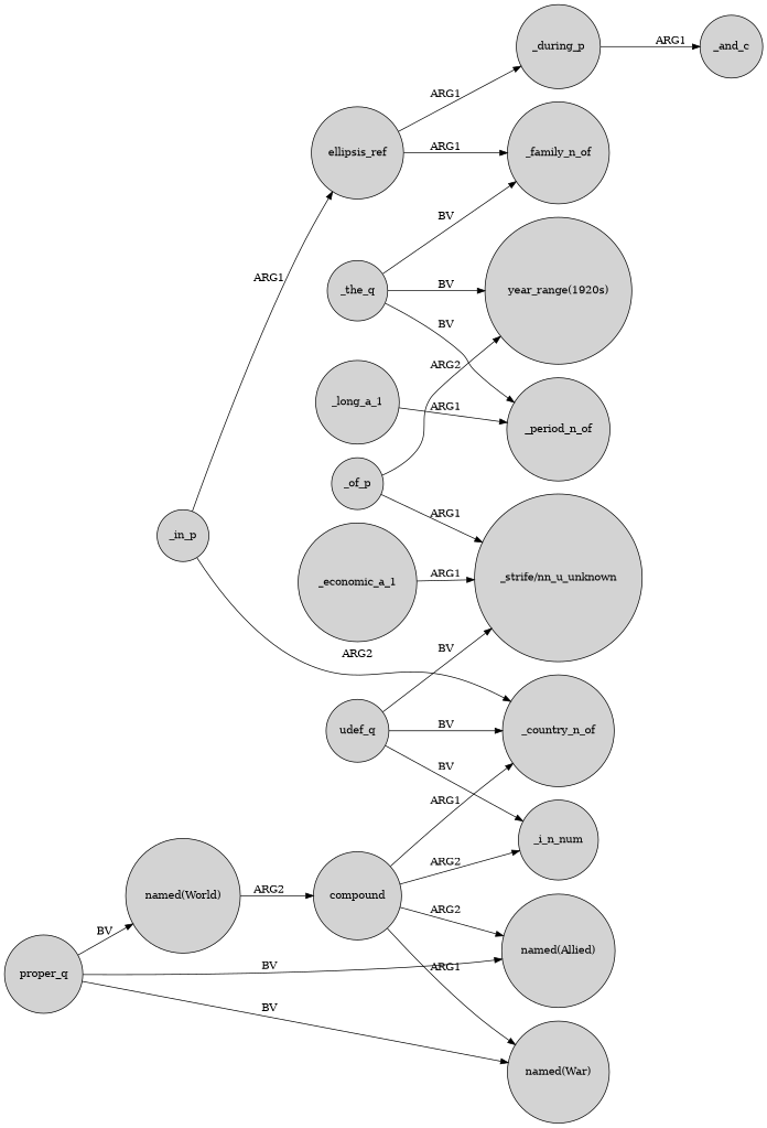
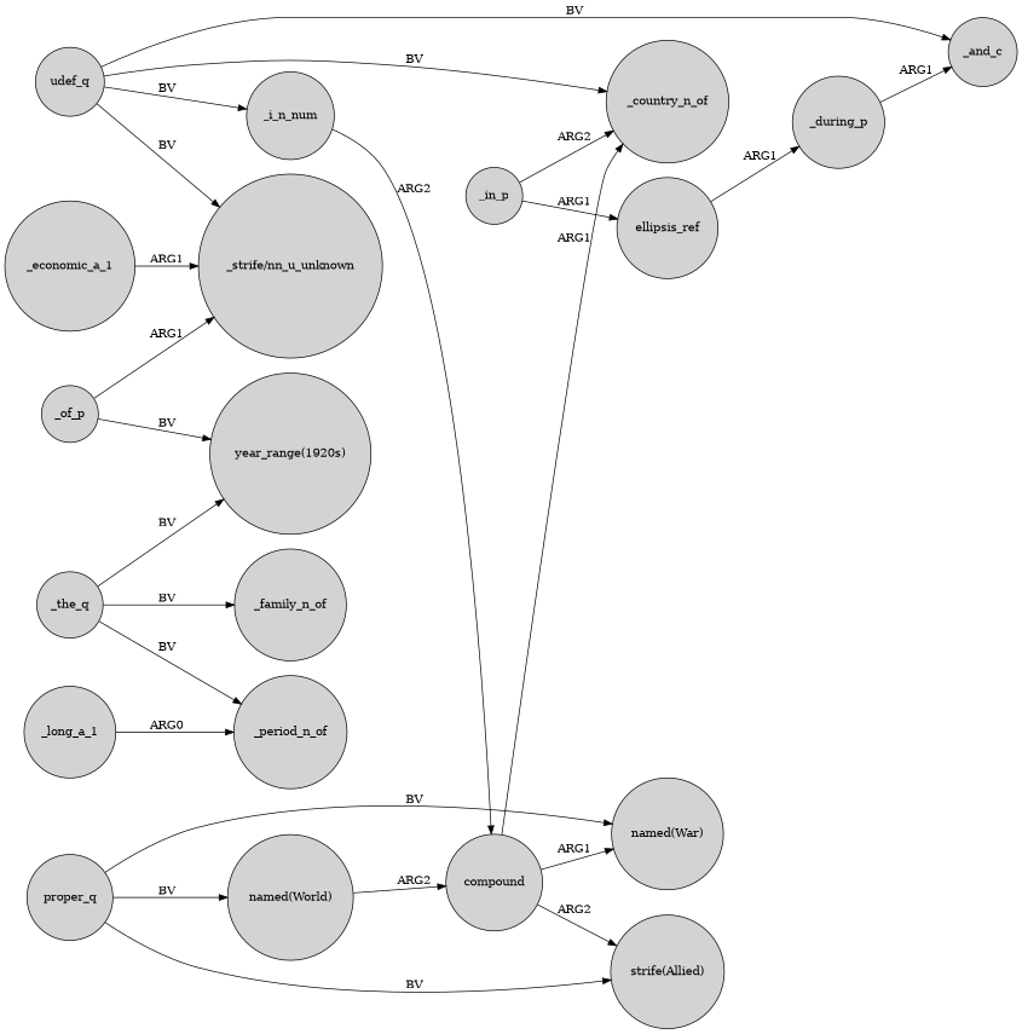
  digraph {
    rankdir=LR
    node [shape=circle style=filled]
    compound
    _i_n_num
    _country_n_of
-   "named(Allied)"
+   "named(Allied)" [label="strife(Allied)"]
    "named(War)"
    "named(World)"
    ellipsis_ref
    _family_n_of
    _during_p
    _and_c
    udef_q
    "_strife/nn_u_unknown"
    _long_a_1
    _period_n_of
    _in_p
    _the_q
    "year_range(1920s)"
    _economic_a_1
    _of_p
    proper_q
-   compound -> _i_n_num [label=ARG2]
+   _i_n_num -> compound [label=ARG2]
    compound -> _country_n_of [label=ARG1]
    compound -> "named(Allied)" [label=ARG2]
    compound -> "named(War)" [label=ARG1]
    "named(World)" -> compound [label=ARG2]
-   ellipsis_ref -> _family_n_of [label=ARG1]
    ellipsis_ref -> _during_p [label=ARG1]
    _during_p -> _and_c [label=ARG1]
    udef_q -> _i_n_num [label=BV]
    udef_q -> _country_n_of [label=BV]
+   udef_q -> _and_c [label=BV]
    udef_q -> "_strife/nn_u_unknown" [label=BV]
-   _long_a_1 -> _period_n_of [label=ARG1]
+   _long_a_1 -> _period_n_of [label=ARG0]
    _in_p -> _country_n_of [label=ARG2]
    _in_p -> ellipsis_ref [label=ARG1]
    _the_q -> _family_n_of [label=BV]
    _the_q -> _period_n_of [label=BV]
    _the_q -> "year_range(1920s)" [label=BV]
    _economic_a_1 -> "_strife/nn_u_unknown" [label=ARG1]
    _of_p -> "_strife/nn_u_unknown" [label=ARG1]
-   _of_p -> "year_range(1920s)" [label=ARG2]
+   _of_p -> "year_range(1920s)" [label=BV]
    proper_q -> "named(Allied)" [label=BV]
    proper_q -> "named(War)" [label=BV]
    proper_q -> "named(World)" [label=BV]
  }
